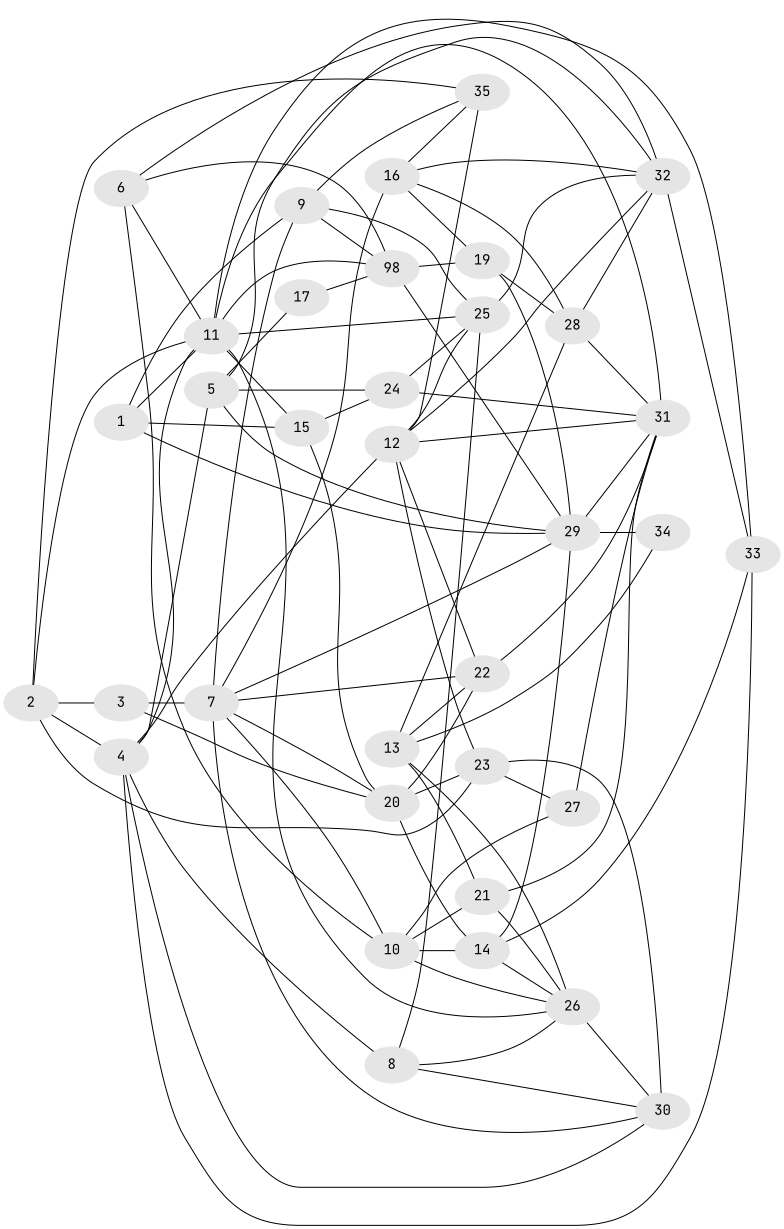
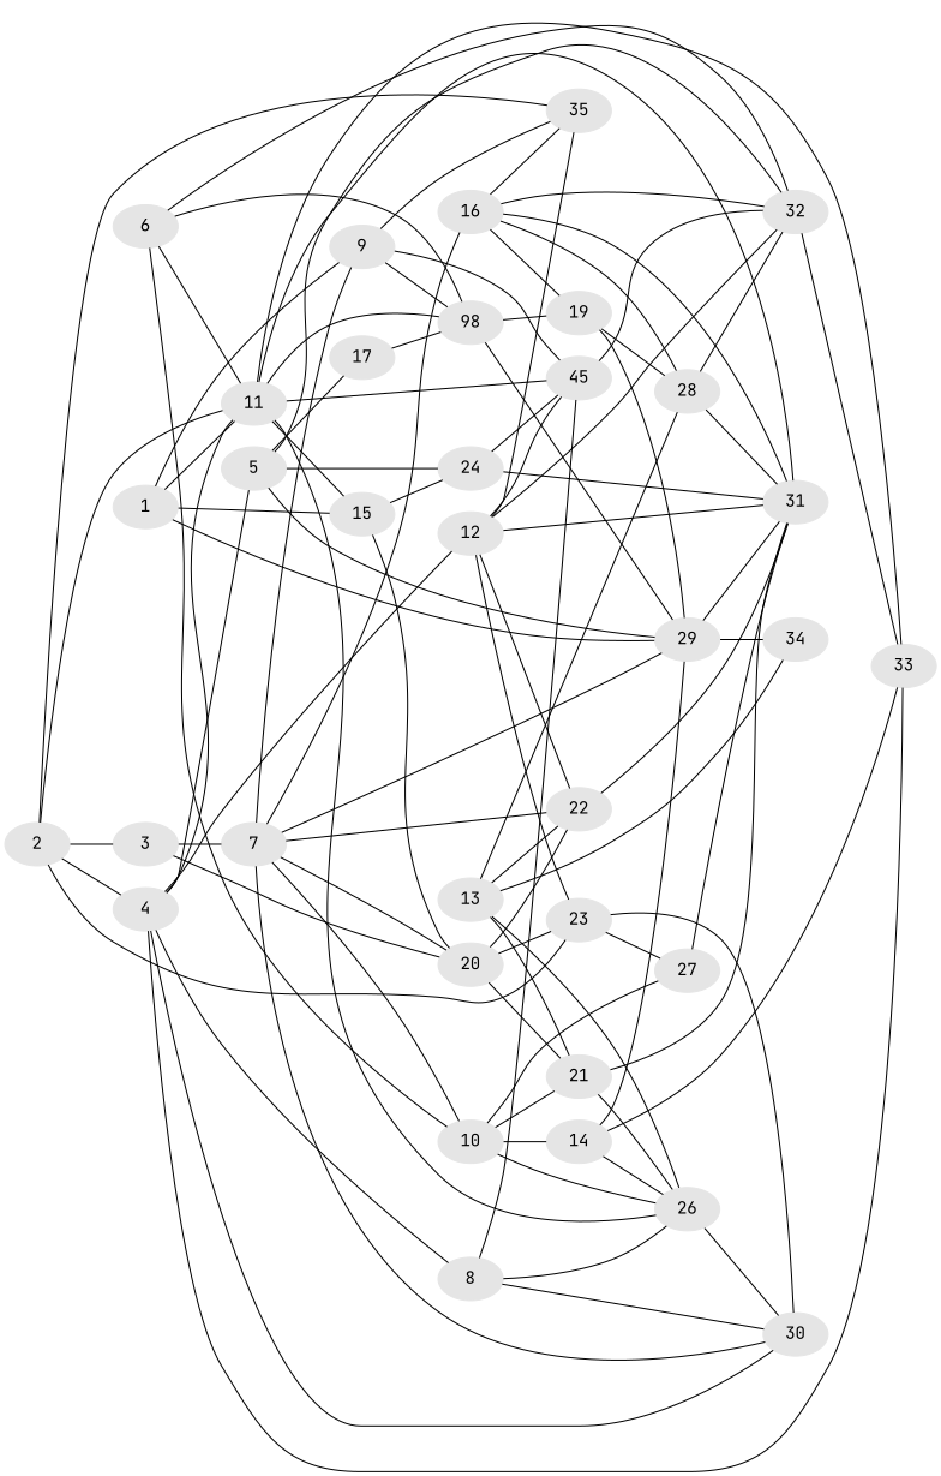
  graph {
    fontname="JetBrains Mono"
    rankdir=LR
    node [color=gray90 fontname="JetBrains Mono" style=filled]
    edge [fontname="JetBrains Mono" weight=1.0]
    1
    9
    11
    15
    29
    35
    n7 [label=98]
-   25
+   25 [label=45]
    33
    26
    31
    20
    24
    34
    2
    3
    4
    23
    7
    5
    8
    12
    30
    27
    10
    16
    22
    21
    17
    32
    6
    14
    19
    28
    13
    1 -- 9
    1 -- 11
    1 -- 15
    1 -- 29
    9 -- 35
    9 -- n7
    9 -- 25
    11 -- 15
    11 -- n7
    11 -- 25
    11 -- 33
    11 -- 26 [weight=2.0]
    11 -- 31
    15 -- 20
    15 -- 24
    29 -- 31
    29 -- 34 [weight=2.0]
    n7 -- 29
    n7 -- 19
    25 -- 32 [weight=2.0]
    26 -- 30
    20 -- 23 [weight=2.0]
    20 -- 22
-   20 -- 14
+   20 -- 21
    24 -- 25
    24 -- 31
    2 -- 11
    2 -- 35
    2 -- 3
    2 -- 4
    2 -- 23
    3 -- 20
    3 -- 7
    4 -- 11
    4 -- 33
    4 -- 5
    4 -- 8
    4 -- 12
    4 -- 30
    23 -- 30
    23 -- 27
    7 -- 9
    7 -- 29
    7 -- 20
    7 -- 30
    7 -- 10
    7 -- 16
    7 -- 22
    5 -- 29
    5 -- 24
    5 -- 17
    5 -- 32
    8 -- 25
    8 -- 26
    8 -- 30
    12 -- 35
    12 -- 25
    12 -- 31
    12 -- 23
    12 -- 22
    12 -- 32
    27 -- 31 [weight=2.0]
    10 -- 26
    10 -- 27
    10 -- 21
    10 -- 14
    16 -- 35
+   16 -- 31 [weight=2.0]
    16 -- 32
    16 -- 19
    16 -- 28
    22 -- 31
    21 -- 26
    21 -- 31
    17 -- n7
    32 -- 33
    6 -- 11
    6 -- n7
    6 -- 10
    6 -- 32
    14 -- 29
    14 -- 33
    14 -- 26
    19 -- 29
    19 -- 28
    28 -- 31 [weight=2.0]
    28 -- 32
    13 -- 26
    13 -- 34
    13 -- 22
    13 -- 21 [weight=2.0]
    13 -- 28
  }
